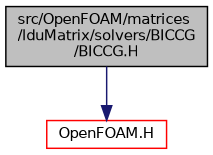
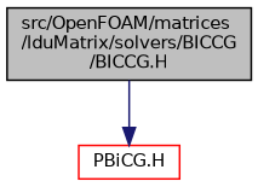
  digraph {
    node [fontname=Helvetica fontsize=10 shape=record]
    n1 [color=black fillcolor=grey75 fontcolor=black height=0.2 label="src/OpenFOAM/matrices\l/lduMatrix/solvers/BICCG\l/BICCG.H" style=filled width=0.4]
-   n2 [color=red height=0.2 label="OpenFOAM.H" width=0.4]
+   n2 [color=red height=0.2 label="PBiCG.H" width=0.4]
    n1 -> n2 [color=midnightblue fontname=Helvetica fontsize=10 labelfontname=Helvetica labelfontsize=10 style=solid]
  }
